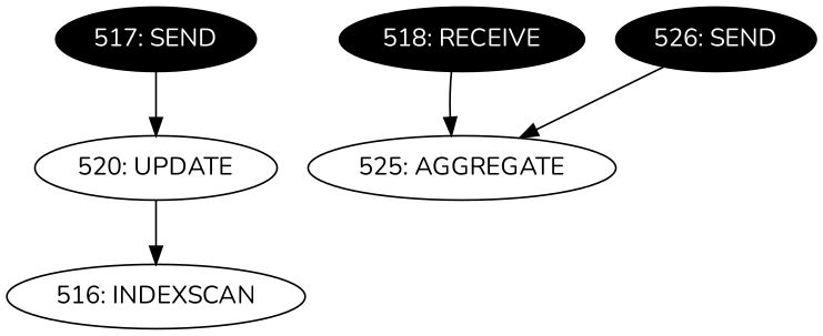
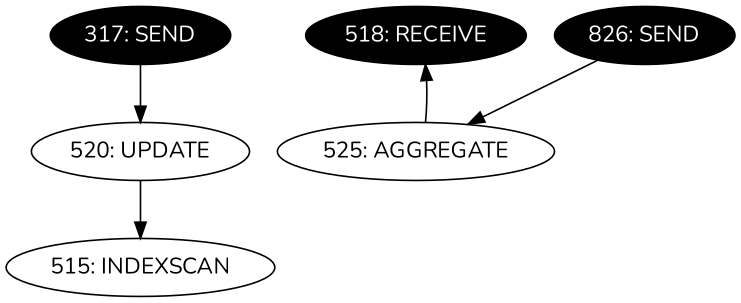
  digraph {
    fontname=Nunito
    node [fontname=Nunito]
    edge [fontname=Nunito]
-   n1 [label="516: INDEXSCAN"]
+   n1 [label="515: INDEXSCAN"]
    n2 [label="520: UPDATE"]
-   n3 [fillcolor=black fontcolor=white label="517: SEND" style=filled]
+   n3 [fillcolor=black fontcolor=white label="317: SEND" style=filled]
    n4 [fillcolor=black fontcolor=white label="518: RECEIVE" style=filled]
    n5 [label="525: AGGREGATE"]
-   n6 [fillcolor=black fontcolor=white label="526: SEND" style=filled]
+   n6 [fillcolor=black fontcolor=white label="826: SEND" style=filled]
    n2 -> n1
    n3 -> n2
-   n4 -> n5
+   n5 -> n4
    n6 -> n5
  }
